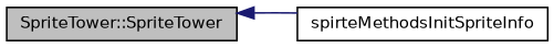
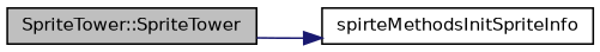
  digraph {
    rankdir=LR
    node [color=black fontname=Helvetica fontsize=10 shape=record style=filled]
    n1 [fillcolor=grey75 fontcolor=black height=0.2 label="SpriteTower::SpriteTower" width=0.4]
    n2 [fillcolor=white height=0.2 label=spirteMethodsInitSpriteInfo width=0.4]
-   n2 -> n1 [color=midnightblue fontname=Helvetica fontsize=10 labelfontname=Helvetica labelfontsize=10 style=solid]
+   n1 -> n2 [color=midnightblue fontname=Helvetica fontsize=10 labelfontname=Helvetica labelfontsize=10 style=solid]
  }
